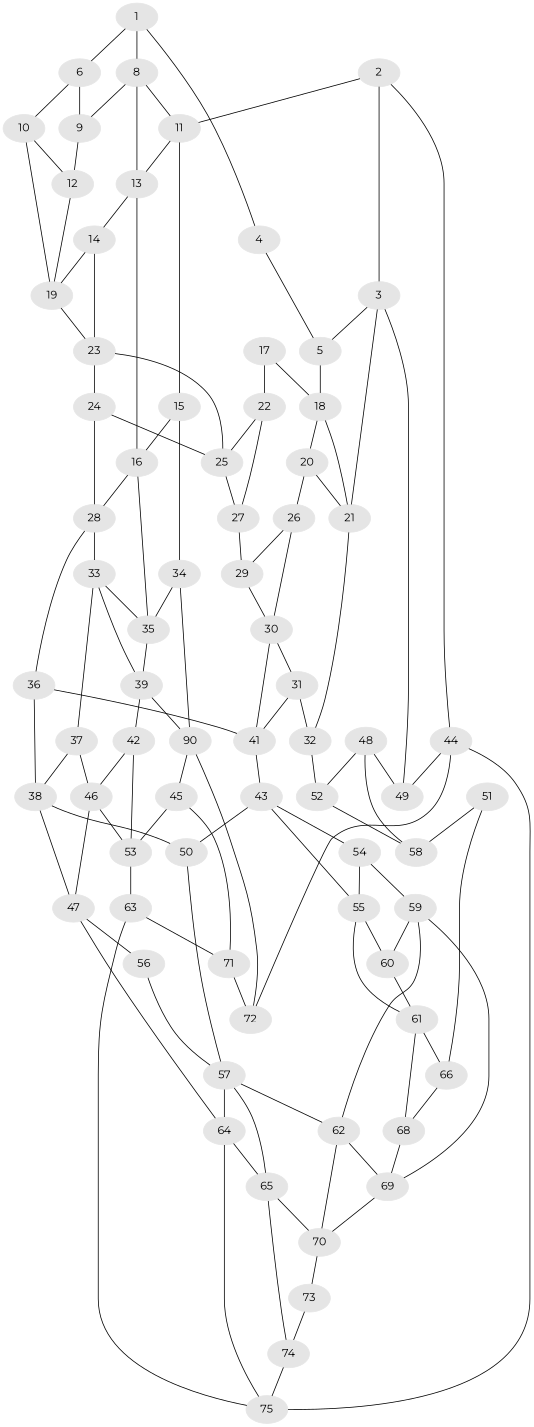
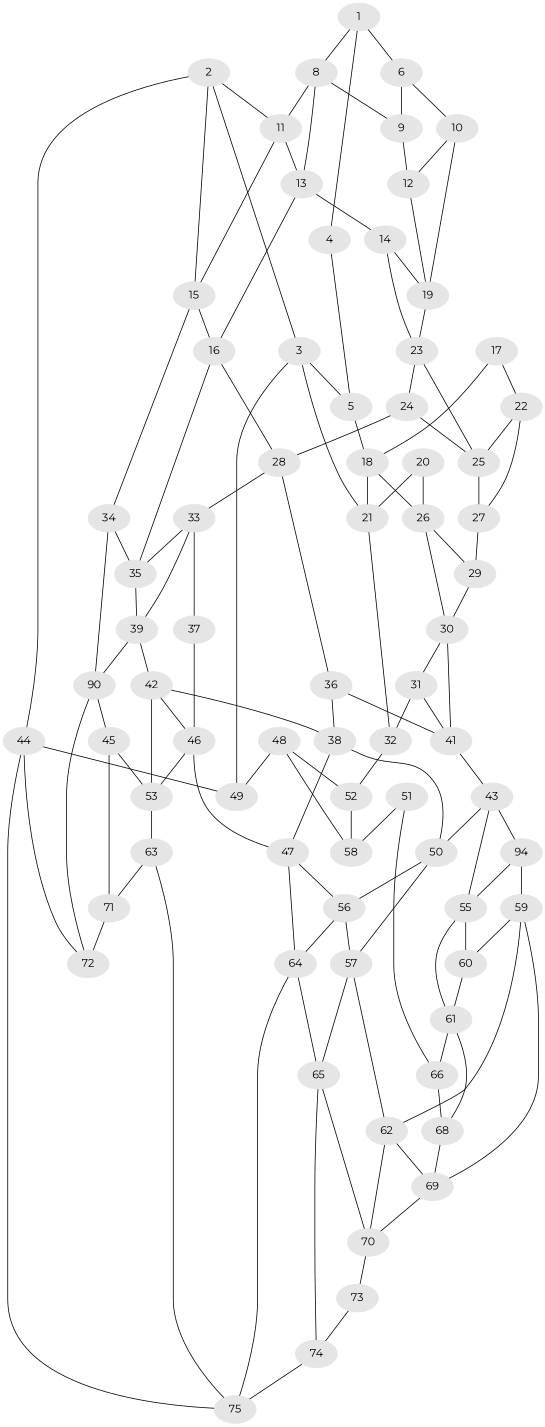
  graph {
    fontname=Montserrat
    node [color=gray90 fontname=Montserrat style=filled]
    edge [fontname=Montserrat weight=1.0]
    1
    4
    6
    8
    5
    9
    10
    11
    13
    2
    3
    15
    44
    21
    49
    16
    34
    72
    75
    18
    32
    20
    12
    19
    17
    22
    14
    23
    28
    35
    25
    24
    n33 [label=90]
    33
    36
    39
    27
    26
    29
    30
    52
    31
    41
    37
    38
    43
    58
    46
    42
    45
    47
    50
    53
    56
    64
    57
    71
-   54
+   54 [label=94]
    55
    63
    59
    60
    61
    65
    48
    62
    51
    66
    68
    69
    70
    74
    73
    1 -- 4
    1 -- 6
    1 -- 8
    4 -- 5
    6 -- 9
    6 -- 10
    8 -- 9
    8 -- 11
    8 -- 13
    5 -- 18
    9 -- 12 [weight=2.0]
    10 -- 12
    10 -- 19
    11 -- 13
    11 -- 15
    13 -- 16
    13 -- 14
    2 -- 11
    2 -- 3
+   2 -- 15
    2 -- 44
    3 -- 5
    3 -- 21
    3 -- 49
    15 -- 16
    15 -- 34
    44 -- 49
    44 -- 72
    44 -- 75
    21 -- 32
    16 -- 28
    16 -- 35
    34 -- 35
    34 -- n33
    18 -- 21
-   18 -- 20
+   18 -- 26
    32 -- 52 [weight=2.0]
    20 -- 21
    20 -- 26
    12 -- 19
    19 -- 23
    17 -- 18
    17 -- 22
    22 -- 25
    22 -- 27
    14 -- 19
    14 -- 23
    23 -- 25
    23 -- 24
    28 -- 33
    28 -- 36
    35 -- 39
    25 -- 27
    24 -- 28
    24 -- 25
    n33 -- 72
    n33 -- 45
    33 -- 35
    33 -- 39
    33 -- 37
    36 -- 41
    36 -- 38
    39 -- n33
    39 -- 42
    27 -- 29 [weight=2.0]
    26 -- 29
    26 -- 30
    29 -- 30
    30 -- 31
    30 -- 41
    52 -- 58
    31 -- 32
    31 -- 41
    41 -- 43
-   37 -- 38
+   42 -- 38
    37 -- 46
    38 -- 47
    38 -- 50
    43 -- 50
    43 -- 54
    43 -- 55
    46 -- 47
    46 -- 53
    42 -- 46
    42 -- 53
    45 -- 53
    45 -- 71
    47 -- 56
    47 -- 64
+   50 -- 56
    50 -- 57
    53 -- 63
-   57 -- 64
+   56 -- 64
    56 -- 57
    64 -- 75
    64 -- 65
    57 -- 65
    57 -- 62
    71 -- 72 [weight=2.0]
    54 -- 55
    54 -- 59
    55 -- 60
    55 -- 61
    63 -- 75
    63 -- 71
    59 -- 60
    59 -- 62
    59 -- 69
    60 -- 61
    61 -- 66
    61 -- 68
    65 -- 70
    65 -- 74
    48 -- 49
    48 -- 52
    48 -- 58
    62 -- 69
    62 -- 70
    51 -- 58 [weight=2.0]
    51 -- 66
    66 -- 68
    68 -- 69
    69 -- 70
    70 -- 73
    74 -- 75
    73 -- 74 [weight=2.0]
  }
